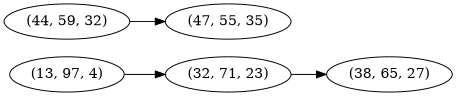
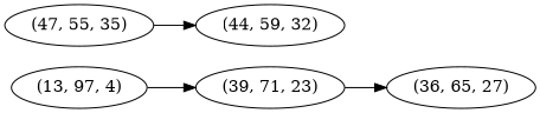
  digraph {
    rankdir=LR
    n1 [label="(13, 97, 4)"]
-   "(32, 71, 23)"
-   "(38, 65, 27)"
+   "(32, 71, 23)" [label="(39, 71, 23)"]
+   "(38, 65, 27)" [label="(36, 65, 27)"]
    "(44, 59, 32)"
    "(47, 55, 35)"
    n1 -> "(32, 71, 23)"
    "(32, 71, 23)" -> "(38, 65, 27)"
-   "(44, 59, 32)" -> "(47, 55, 35)"
+   "(47, 55, 35)" -> "(44, 59, 32)"
  }
